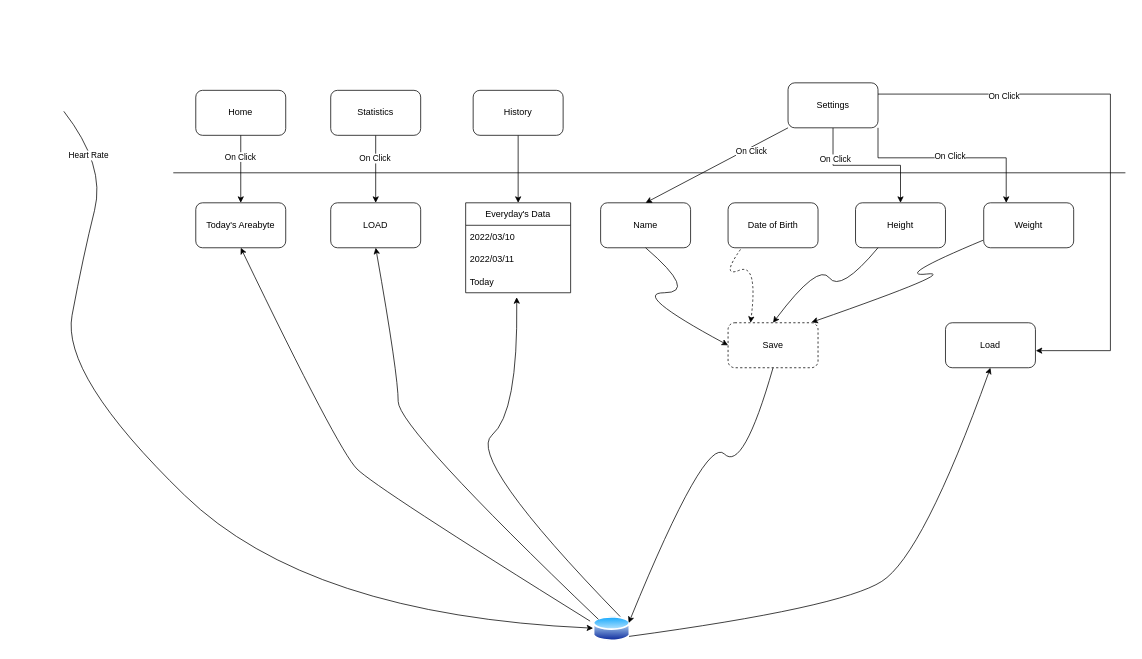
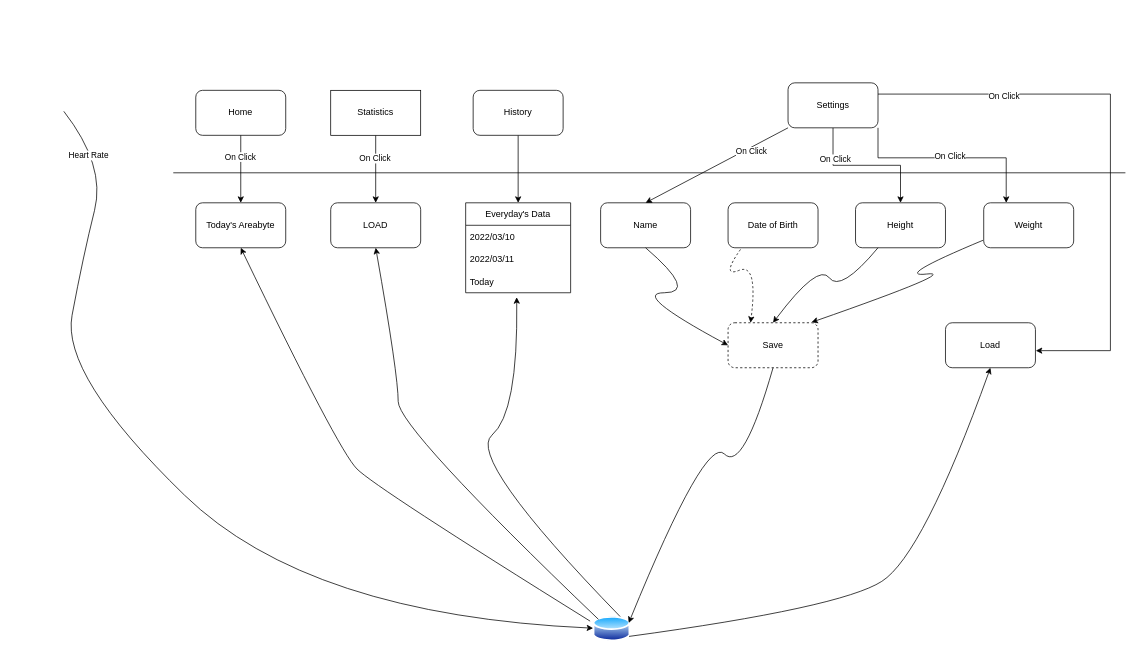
  <mxCell id="0" />
  <mxCell id="1" parent="0" />
  <mxCell id="2" value="Home" style="rounded=1;whiteSpace=wrap;html=1;" parent="1" vertex="1"><mxGeometry x="260" y="120" width="120" height="60" as="geometry" /></mxCell>
  <mxCell id="3" style="edgeStyle=orthogonalEdgeStyle;rounded=0;orthogonalLoop=1;jettySize=auto;html=1;entryX=0.5;entryY=0;entryDx=0;entryDy=0;" edge="1" parent="1" source="5" target="22"><mxGeometry relative="1" as="geometry" /></mxCell>
  <mxCell id="4" value="On Click" style="edgeLabel;html=1;align=center;verticalAlign=middle;resizable=0;points=[];" vertex="1" connectable="0" parent="3"><mxGeometry x="-0.326" y="-2" relative="1" as="geometry"><mxPoint as="offset" /></mxGeometry></mxCell>
- <mxCell id="5" value="Statistics" style="rounded=1;whiteSpace=wrap;html=1;" parent="1" vertex="1"><mxGeometry x="440" y="120" width="120" height="60" as="geometry" /></mxCell>
+ <mxCell id="5" value="Statistics" style="whiteSpace=wrap;html=1;rounded=0;" parent="1" vertex="1"><mxGeometry x="440" y="120" width="120" height="60" as="geometry" /></mxCell>
  <mxCell id="6" style="edgeStyle=orthogonalEdgeStyle;rounded=0;orthogonalLoop=1;jettySize=auto;html=1;entryX=0.5;entryY=0;entryDx=0;entryDy=0;" edge="1" parent="1" source="7" target="32"><mxGeometry relative="1" as="geometry" /></mxCell>
  <mxCell id="7" value="History" style="rounded=1;whiteSpace=wrap;html=1;" parent="1" vertex="1"><mxGeometry x="630" y="120" width="120" height="60" as="geometry" /></mxCell>
  <mxCell id="8" value="" style="edgeStyle=orthogonalEdgeStyle;rounded=0;orthogonalLoop=1;jettySize=auto;html=1;" edge="1" parent="1" source="14" target="18"><mxGeometry relative="1" as="geometry" /></mxCell>
  <mxCell id="9" value="On Click" style="edgeLabel;html=1;align=center;verticalAlign=middle;resizable=0;points=[];" vertex="1" connectable="0" parent="8"><mxGeometry x="-0.565" y="2" relative="1" as="geometry"><mxPoint as="offset" /></mxGeometry></mxCell>
  <mxCell id="10" style="edgeStyle=orthogonalEdgeStyle;rounded=0;orthogonalLoop=1;jettySize=auto;html=1;exitX=1;exitY=1;exitDx=0;exitDy=0;entryX=0.25;entryY=0;entryDx=0;entryDy=0;" edge="1" parent="1" source="14" target="19"><mxGeometry relative="1" as="geometry"><Array as="points"><mxPoint x="1170" y="210" /><mxPoint x="1341" y="210" /></Array></mxGeometry></mxCell>
  <mxCell id="11" value="On Click" style="edgeLabel;html=1;align=center;verticalAlign=middle;resizable=0;points=[];" vertex="1" connectable="0" parent="10"><mxGeometry x="-0.006" y="3" relative="1" as="geometry"><mxPoint as="offset" /></mxGeometry></mxCell>
  <mxCell id="12" style="edgeStyle=orthogonalEdgeStyle;rounded=0;orthogonalLoop=1;jettySize=auto;html=1;exitX=1;exitY=0.25;exitDx=0;exitDy=0;entryX=1.004;entryY=0.62;entryDx=0;entryDy=0;entryPerimeter=0;" edge="1" parent="1" source="14" target="21"><mxGeometry relative="1" as="geometry"><Array as="points"><mxPoint x="1480" y="125" /><mxPoint x="1480" y="467" /></Array></mxGeometry></mxCell>
  <mxCell id="13" value="On Click" style="edgeLabel;html=1;align=center;verticalAlign=middle;resizable=0;points=[];" vertex="1" connectable="0" parent="12"><mxGeometry x="-0.556" y="-2" relative="1" as="geometry"><mxPoint as="offset" /></mxGeometry></mxCell>
  <mxCell id="14" value="Settings" style="rounded=1;whiteSpace=wrap;html=1;" parent="1" vertex="1"><mxGeometry x="1050" y="110" width="120" height="60" as="geometry" /></mxCell>
  <mxCell id="15" value="Name" style="rounded=1;whiteSpace=wrap;html=1;" parent="1" vertex="1"><mxGeometry x="800" y="270" width="120" height="60" as="geometry" /></mxCell>
  <mxCell id="16" value="" style="endArrow=none;html=1;rounded=0;" parent="1" edge="1"><mxGeometry width="50" height="50" relative="1" as="geometry"><mxPoint x="230" y="230" as="sourcePoint" /><mxPoint x="1500" y="230" as="targetPoint" /></mxGeometry></mxCell>
  <mxCell id="17" value="Date of Birth" style="rounded=1;whiteSpace=wrap;html=1;" parent="1" vertex="1"><mxGeometry x="970" y="270" width="120" height="60" as="geometry" /></mxCell>
  <mxCell id="18" value="Height" style="rounded=1;whiteSpace=wrap;html=1;" parent="1" vertex="1"><mxGeometry x="1140" y="270" width="120" height="60" as="geometry" /></mxCell>
  <mxCell id="19" value="Weight" style="rounded=1;whiteSpace=wrap;html=1;" parent="1" vertex="1"><mxGeometry x="1311" y="270" width="120" height="60" as="geometry" /></mxCell>
  <mxCell id="20" value="Save" style="rounded=1;whiteSpace=wrap;html=1;dashed=1;" parent="1" vertex="1"><mxGeometry x="970" y="430" width="120" height="60" as="geometry" /></mxCell>
  <mxCell id="21" value="Load" style="rounded=1;whiteSpace=wrap;html=1;" parent="1" vertex="1"><mxGeometry x="1260" y="430" width="120" height="60" as="geometry" /></mxCell>
  <mxCell id="22" value="LOAD" style="rounded=1;whiteSpace=wrap;html=1;" parent="1" vertex="1"><mxGeometry x="440" y="270" width="120" height="60" as="geometry" /></mxCell>
  <mxCell id="23" value="" style="curved=1;endArrow=classic;html=1;rounded=0;exitX=0.5;exitY=1;exitDx=0;exitDy=0;entryX=0;entryY=0.5;entryDx=0;entryDy=0;" edge="1" parent="1" source="15" target="20"><mxGeometry width="50" height="50" relative="1" as="geometry"><mxPoint x="840" y="440" as="sourcePoint" /><mxPoint x="890" y="390" as="targetPoint" /><Array as="points"><mxPoint x="930" y="390" /><mxPoint x="840" y="390" /></Array></mxGeometry></mxCell>
  <mxCell id="24" value="" style="curved=1;endArrow=classic;html=1;rounded=0;exitX=0.138;exitY=1.037;exitDx=0;exitDy=0;exitPerimeter=0;entryX=0.25;entryY=0;entryDx=0;entryDy=0;dashed=1;" edge="1" parent="1" source="17" target="20"><mxGeometry width="50" height="50" relative="1" as="geometry"><mxPoint x="1010" y="400" as="sourcePoint" /><mxPoint x="1060" y="350" as="targetPoint" /><Array as="points"><mxPoint x="960" y="370" /><mxPoint x="1010" y="350" /></Array></mxGeometry></mxCell>
  <mxCell id="25" value="" style="curved=1;endArrow=classic;html=1;rounded=0;exitX=0.25;exitY=1;exitDx=0;exitDy=0;entryX=0.5;entryY=0;entryDx=0;entryDy=0;" edge="1" parent="1" source="18" target="20"><mxGeometry width="50" height="50" relative="1" as="geometry"><mxPoint x="1090" y="400" as="sourcePoint" /><mxPoint x="1140" y="350" as="targetPoint" /><Array as="points"><mxPoint x="1120" y="390" /><mxPoint x="1090" y="350" /></Array></mxGeometry></mxCell>
  <mxCell id="26" value="" style="curved=1;endArrow=classic;html=1;rounded=0;entryX=0.928;entryY=-0.01;entryDx=0;entryDy=0;entryPerimeter=0;" edge="1" parent="1" target="20"><mxGeometry width="50" height="50" relative="1" as="geometry"><mxPoint x="1310" y="320" as="sourcePoint" /><mxPoint x="1330" y="360" as="targetPoint" /><Array as="points"><mxPoint x="1190" y="370" /><mxPoint x="1280" y="360" /></Array></mxGeometry></mxCell>
  <mxCell id="27" value="Today's Areabyte" style="rounded=1;whiteSpace=wrap;html=1;" vertex="1" parent="1"><mxGeometry x="260" y="270" width="120" height="60" as="geometry" /></mxCell>
  <mxCell id="28" value="" style="shape=image;html=1;verticalAlign=top;verticalLabelPosition=bottom;labelBackgroundColor=#ffffff;imageAspect=0;aspect=fixed;image=https://cdn1.iconfinder.com/data/icons/dompicon-glyph-fitness-diet/256/fitband-sport-watch-fitness-diet-128.png" vertex="1" parent="1"><mxGeometry x="20" y="20" width="128" height="128" as="geometry" /></mxCell>
  <mxCell id="29" value="" style="curved=1;endArrow=classic;html=1;rounded=0;exitX=0.5;exitY=1;exitDx=0;exitDy=0;" edge="1" parent="1" source="28" target="31"><mxGeometry width="50" height="50" relative="1" as="geometry"><mxPoint x="140" y="460" as="sourcePoint" /><mxPoint x="300" y="450" as="targetPoint" /><Array as="points"><mxPoint x="140" y="220" /><mxPoint x="110" y="340" /><mxPoint x="80" y="500" /><mxPoint x="410" y="820" /></Array></mxGeometry></mxCell>
  <mxCell id="30" value="Heart Rate" style="edgeLabel;html=1;align=center;verticalAlign=middle;resizable=0;points=[];" vertex="1" connectable="0" parent="29"><mxGeometry x="-0.891" y="-10" relative="1" as="geometry"><mxPoint as="offset" /></mxGeometry></mxCell>
  <mxCell id="31" value="" style="aspect=fixed;perimeter=ellipsePerimeter;html=1;align=center;shadow=0;dashed=0;spacingTop=3;image;image=img/lib/active_directory/database.svg;" vertex="1" parent="1"><mxGeometry x="790" y="820" width="50" height="37" as="geometry" /></mxCell>
  <mxCell id="32" value="Everyday's Data" style="swimlane;fontStyle=0;childLayout=stackLayout;horizontal=1;startSize=30;horizontalStack=0;resizeParent=1;resizeParentMax=0;resizeLast=0;collapsible=1;marginBottom=0;" vertex="1" parent="1"><mxGeometry x="620" y="270" width="140" height="120" as="geometry" /></mxCell>
  <mxCell id="33" value="2022/03/10" style="text;strokeColor=none;fillColor=none;align=left;verticalAlign=middle;spacingLeft=4;spacingRight=4;overflow=hidden;points=[[0,0.5],[1,0.5]];portConstraint=eastwest;rotatable=0;" vertex="1" parent="32"><mxGeometry y="30" width="140" height="30" as="geometry" /></mxCell>
  <mxCell id="34" value="2022/03/11" style="text;strokeColor=none;fillColor=none;align=left;verticalAlign=middle;spacingLeft=4;spacingRight=4;overflow=hidden;points=[[0,0.5],[1,0.5]];portConstraint=eastwest;rotatable=0;" vertex="1" parent="32"><mxGeometry y="60" width="140" height="30" as="geometry" /></mxCell>
  <mxCell id="35" value="Today" style="text;strokeColor=none;fillColor=none;align=left;verticalAlign=middle;spacingLeft=4;spacingRight=4;overflow=hidden;points=[[0,0.5],[1,0.5]];portConstraint=eastwest;rotatable=0;" vertex="1" parent="32"><mxGeometry y="90" width="140" height="30" as="geometry" /></mxCell>
  <mxCell id="36" value="" style="curved=1;endArrow=classic;html=1;rounded=0;entryX=1;entryY=0.25;entryDx=0;entryDy=0;exitX=0.5;exitY=1;exitDx=0;exitDy=0;" edge="1" parent="1" source="20" target="31"><mxGeometry width="50" height="50" relative="1" as="geometry"><mxPoint x="940" y="630" as="sourcePoint" /><mxPoint x="990" y="580" as="targetPoint" /><Array as="points"><mxPoint x="990" y="630" /><mxPoint x="940" y="580" /></Array></mxGeometry></mxCell>
  <mxCell id="37" value="" style="curved=1;endArrow=classic;html=1;rounded=0;exitX=0.958;exitY=0.767;exitDx=0;exitDy=0;entryX=0.5;entryY=1;entryDx=0;entryDy=0;exitPerimeter=0;" edge="1" parent="1" source="31" target="21"><mxGeometry width="50" height="50" relative="1" as="geometry"><mxPoint x="1070" y="810" as="sourcePoint" /><mxPoint x="1120" y="760" as="targetPoint" /><Array as="points"><mxPoint x="1120" y="810" /><mxPoint x="1230" y="740" /></Array></mxGeometry></mxCell>
  <mxCell id="38" value="" style="curved=1;endArrow=classic;html=1;rounded=0;entryX=0.486;entryY=1.2;entryDx=0;entryDy=0;entryPerimeter=0;exitX=0.75;exitY=0;exitDx=0;exitDy=0;" edge="1" parent="1" source="31" target="35"><mxGeometry width="50" height="50" relative="1" as="geometry"><mxPoint x="570" y="610" as="sourcePoint" /><mxPoint x="620" y="560" as="targetPoint" /><Array as="points"><mxPoint x="620" y="610" /><mxPoint x="690" y="550" /></Array></mxGeometry></mxCell>
  <mxCell id="39" value="" style="curved=1;endArrow=classic;html=1;rounded=0;exitX=0;exitY=0;exitDx=0;exitDy=0;entryX=0.5;entryY=1;entryDx=0;entryDy=0;" edge="1" parent="1" source="31" target="22"><mxGeometry width="50" height="50" relative="1" as="geometry"><mxPoint x="410" y="560" as="sourcePoint" /><mxPoint x="460" y="510" as="targetPoint" /><Array as="points"><mxPoint x="530" y="570" /><mxPoint x="530" y="500" /></Array></mxGeometry></mxCell>
  <mxCell id="40" value="" style="curved=1;endArrow=classic;html=1;rounded=0;entryX=0.5;entryY=1;entryDx=0;entryDy=0;exitX=-0.08;exitY=0.216;exitDx=0;exitDy=0;exitPerimeter=0;" edge="1" parent="1" source="31" target="27"><mxGeometry width="50" height="50" relative="1" as="geometry"><mxPoint x="450" y="650" as="sourcePoint" /><mxPoint x="500" y="600" as="targetPoint" /><Array as="points"><mxPoint x="500" y="650" /><mxPoint x="450" y="600" /></Array></mxGeometry></mxCell>
  <mxCell id="41" value="" style="endArrow=classic;html=1;rounded=0;exitX=0.5;exitY=1;exitDx=0;exitDy=0;entryX=0.5;entryY=0;entryDx=0;entryDy=0;" edge="1" parent="1" source="2" target="27"><mxGeometry width="50" height="50" relative="1" as="geometry"><mxPoint x="320" y="240" as="sourcePoint" /><mxPoint x="370" y="190" as="targetPoint" /></mxGeometry></mxCell>
  <mxCell id="42" value="On Click&amp;nbsp;" style="edgeLabel;html=1;align=center;verticalAlign=middle;resizable=0;points=[];" vertex="1" connectable="0" parent="41"><mxGeometry x="-0.384" y="2" relative="1" as="geometry"><mxPoint x="-2" as="offset" /></mxGeometry></mxCell>
  <mxCell id="43" value="" style="endArrow=classic;html=1;rounded=0;exitX=0;exitY=1;exitDx=0;exitDy=0;entryX=0.5;entryY=0;entryDx=0;entryDy=0;" edge="1" parent="1" source="14" target="15"><mxGeometry width="50" height="50" relative="1" as="geometry"><mxPoint x="1100" y="230" as="sourcePoint" /><mxPoint x="1150" y="180" as="targetPoint" /></mxGeometry></mxCell>
  <mxCell id="44" value="On Click" style="edgeLabel;html=1;align=center;verticalAlign=middle;resizable=0;points=[];" vertex="1" connectable="0" parent="43"><mxGeometry x="-0.449" y="5" relative="1" as="geometry"><mxPoint as="offset" /></mxGeometry></mxCell>
